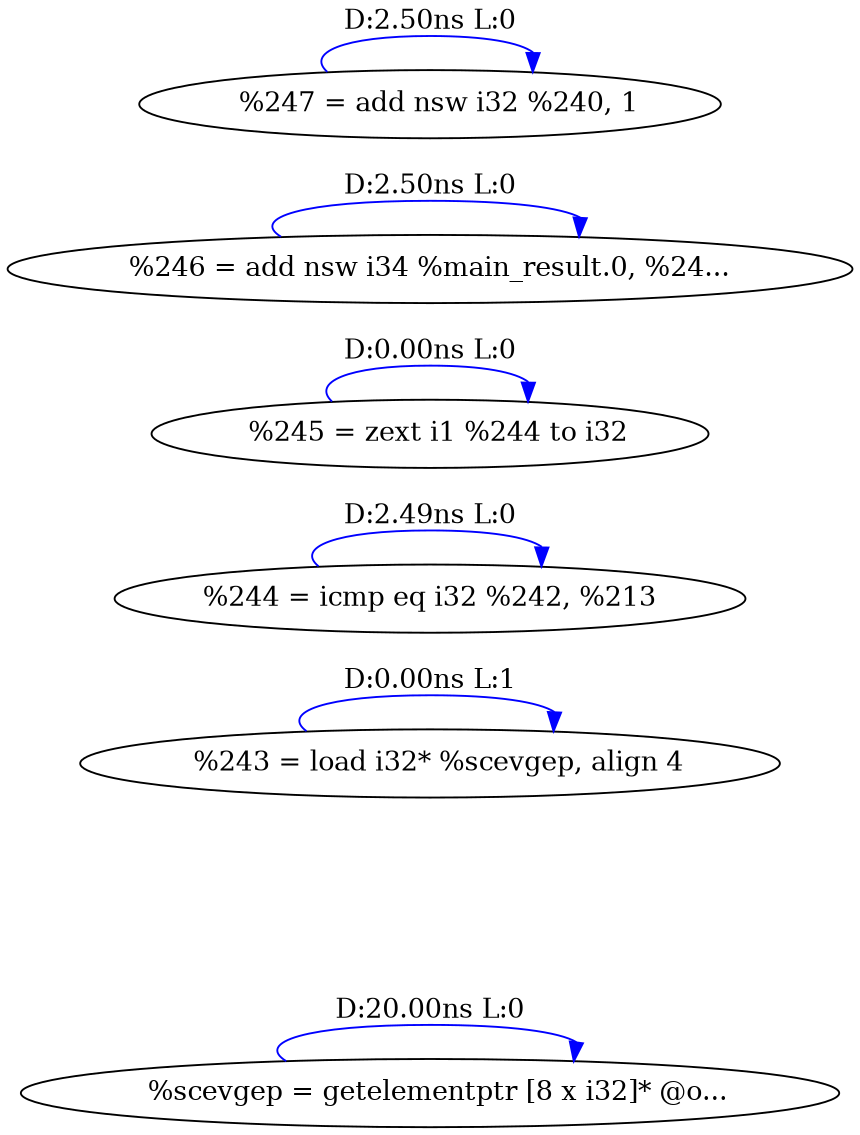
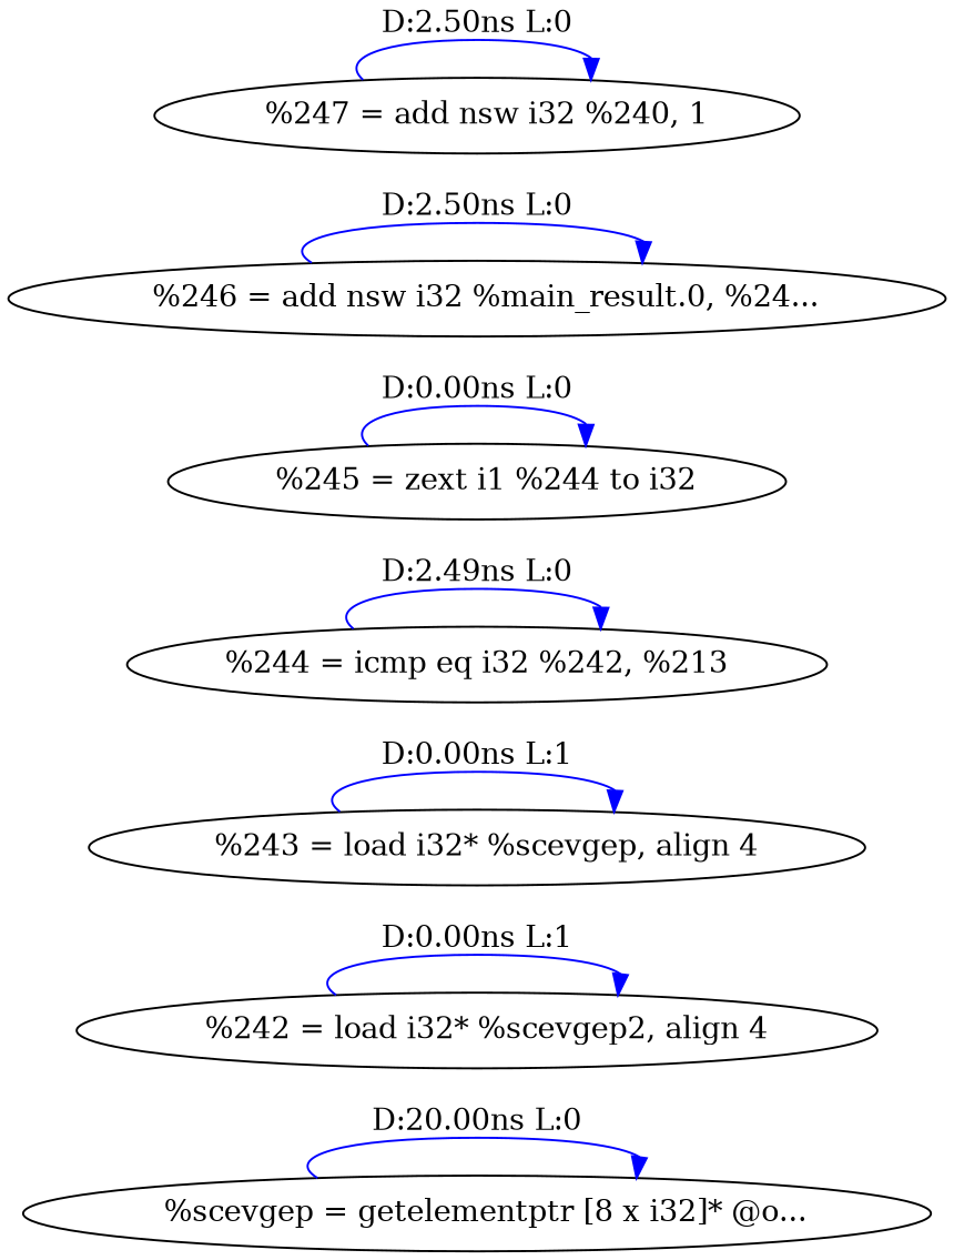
  digraph {
    rankdir=LR
    edge [color=blue]
    n1 [label="  %scevgep = getelementptr [8 x i32]* @o..."]
+   n2 [label="  %242 = load i32* %scevgep2, align 4"]
    n3 [label="  %243 = load i32* %scevgep, align 4"]
    n4 [label="%244 = icmp eq i32 %242, %213"]
    n5 [label="  %245 = zext i1 %244 to i32"]
-   n6 [label="%246 = add nsw i34 %main_result.0, %24..."]
+   n6 [label="  %246 = add nsw i32 %main_result.0, %24..."]
    n7 [label="  %247 = add nsw i32 %240, 1"]
    n1 -> n1 [label="D:20.00ns L:0"]
+   n2 -> n2 [label="D:0.00ns L:1"]
    n3 -> n3 [label="D:0.00ns L:1"]
    n4 -> n4 [label="D:2.49ns L:0"]
    n5 -> n5 [label="D:0.00ns L:0"]
    n6 -> n6 [label="D:2.50ns L:0"]
    n7 -> n7 [label="D:2.50ns L:0"]
  }
